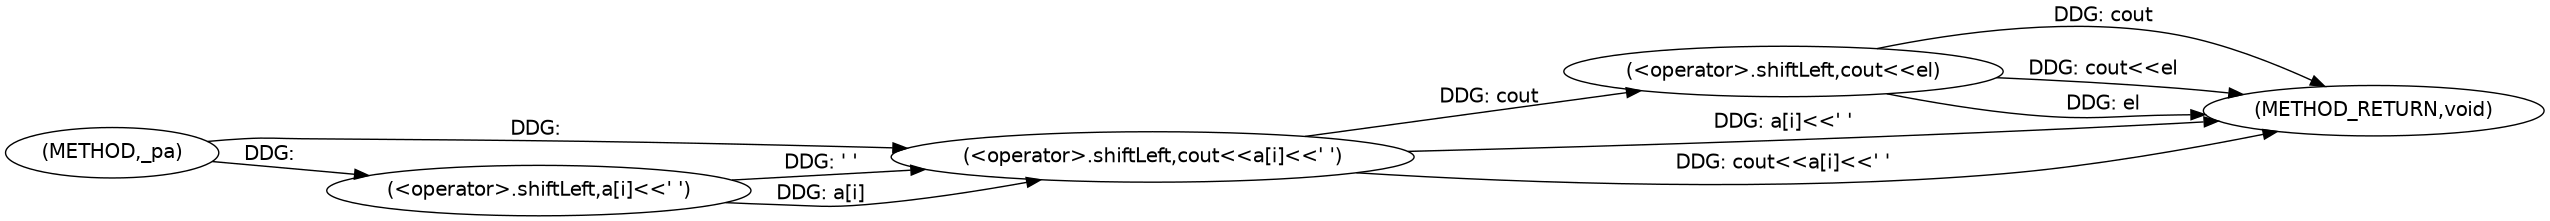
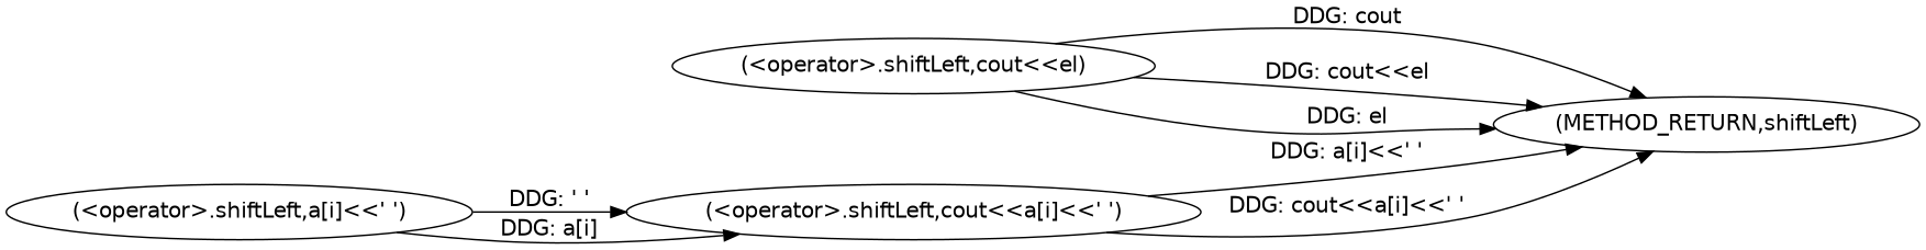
  digraph {
    fontname="DejaVu Sans"
    rankdir=LR
    node [fontname="DejaVu Sans"]
    edge [fontname="DejaVu Sans"]
-   n1 [label="(METHOD,_pa)"]
    n2 [label="(<operator>.shiftLeft,cout<<a[i]<<' ')"]
    n3 [label="(<operator>.shiftLeft,a[i]<<' ')"]
    n4 [label="(<operator>.shiftLeft,cout<<el)"]
-   n5 [label="(METHOD_RETURN,void)"]
-   n1 -> n2 [label="DDG: "]
-   n1 -> n3 [label="DDG: "]
-   n2 -> n4 [label="DDG: cout"]
+   n5 [label="(METHOD_RETURN,shiftLeft)"]
    n2 -> n5 [label="DDG: a[i]<<' '"]
    n2 -> n5 [label="DDG: cout<<a[i]<<' '"]
    n3 -> n2 [label="DDG: ' '"]
    n3 -> n2 [label="DDG: a[i]"]
    n4 -> n5 [label="DDG: cout"]
    n4 -> n5 [label="DDG: cout<<el"]
    n4 -> n5 [label="DDG: el"]
  }
